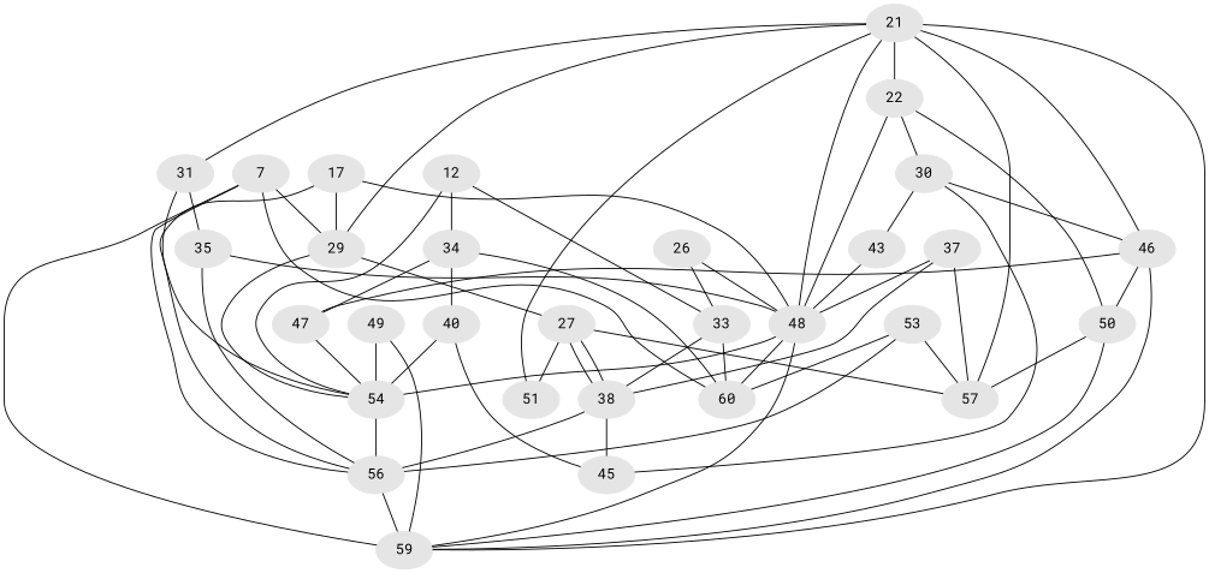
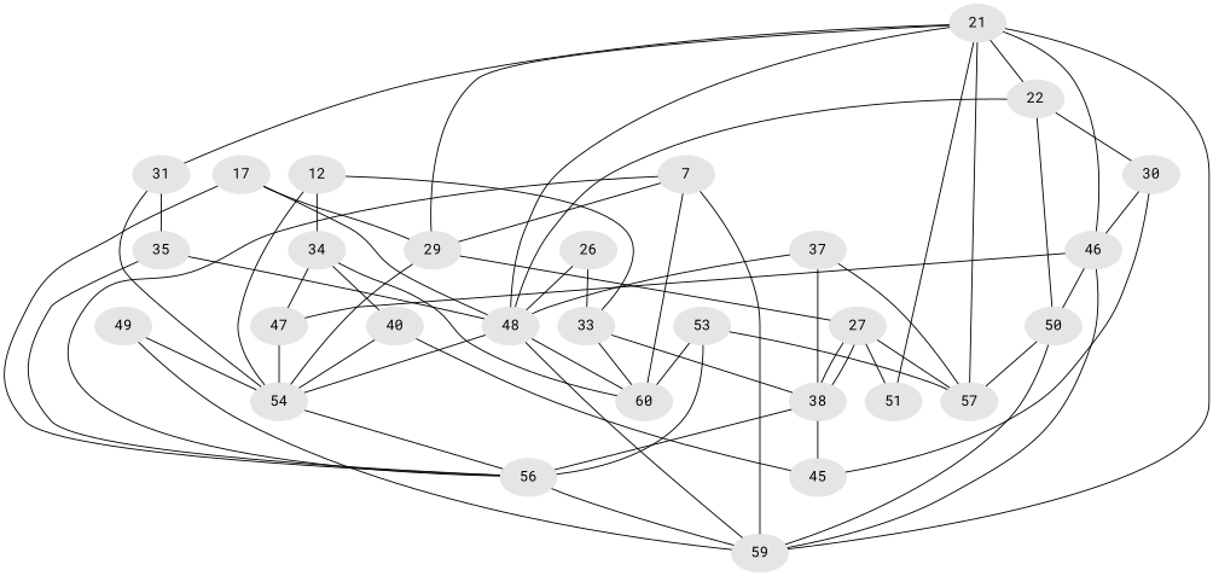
  graph {
    fontname="Roboto Mono"
    node [color=gray90 fontname="Roboto Mono" style=filled]
    edge [fontname="Roboto Mono"]
    n1 [label=29 super="+9"]
    54 [super="+1+10+29+39"]
    27
    7
    56 [super="+19+32+41"]
    59 [super="+55+58"]
    60 [super="+44"]
    12
    33
    34 [super="+16"]
    38 [super="+6"]
    40
    47 [super="+15"]
    17
    48 [super="+3+28+42"]
    21 [super="+14+18"]
    22
    31
    46 [super="+23"]
    51
    57 [super="+25"]
    30
    50 [super="+20"]
    35
-   43
    45
    26
    37
    49 [super="+2"]
    53 [super="+52"]
    n1 -- 54
    n1 -- 27
    54 -- 56
    27 -- 38
    27 -- 38
    27 -- 51
    27 -- 57
    7 -- n1 [weight=2]
    7 -- 56
    7 -- 59 [weight=3]
    7 -- 60 [weight=2]
    56 -- 59 [weight=2]
    12 -- 54
    12 -- 33
    12 -- 34 [weight=2]
    33 -- 60
    33 -- 38
    34 -- 60
    34 -- 40 [weight=2]
    34 -- 47
    38 -- 56 [weight=2]
    38 -- 45 [weight=2]
    40 -- 54 [weight=2]
    40 -- 45
    47 -- 54 [weight=2]
    17 -- n1
    17 -- 56
    17 -- 48
    48 -- 54 [weight=2]
    48 -- 59
    48 -- 60
    21 -- n1
    21 -- 59
    21 -- 48
    21 -- 22
    21 -- 31
    21 -- 46 [weight=2]
    21 -- 51
    21 -- 57
    22 -- 48 [weight=2]
    22 -- 30
    22 -- 50
    31 -- 54
    31 -- 35
    46 -- 59
    46 -- 47 [weight=2]
    46 -- 50
    30 -- 46
-   30 -- 43
    30 -- 45
    50 -- 59
    50 -- 57
    35 -- 56
    35 -- 48 [weight=2]
-   43 -- 48
    26 -- 33
    26 -- 48
    37 -- 38
    37 -- 48
    37 -- 57
    49 -- 54 [weight=5]
    49 -- 59
    53 -- 56
    53 -- 60 [weight=3]
    53 -- 57
  }
